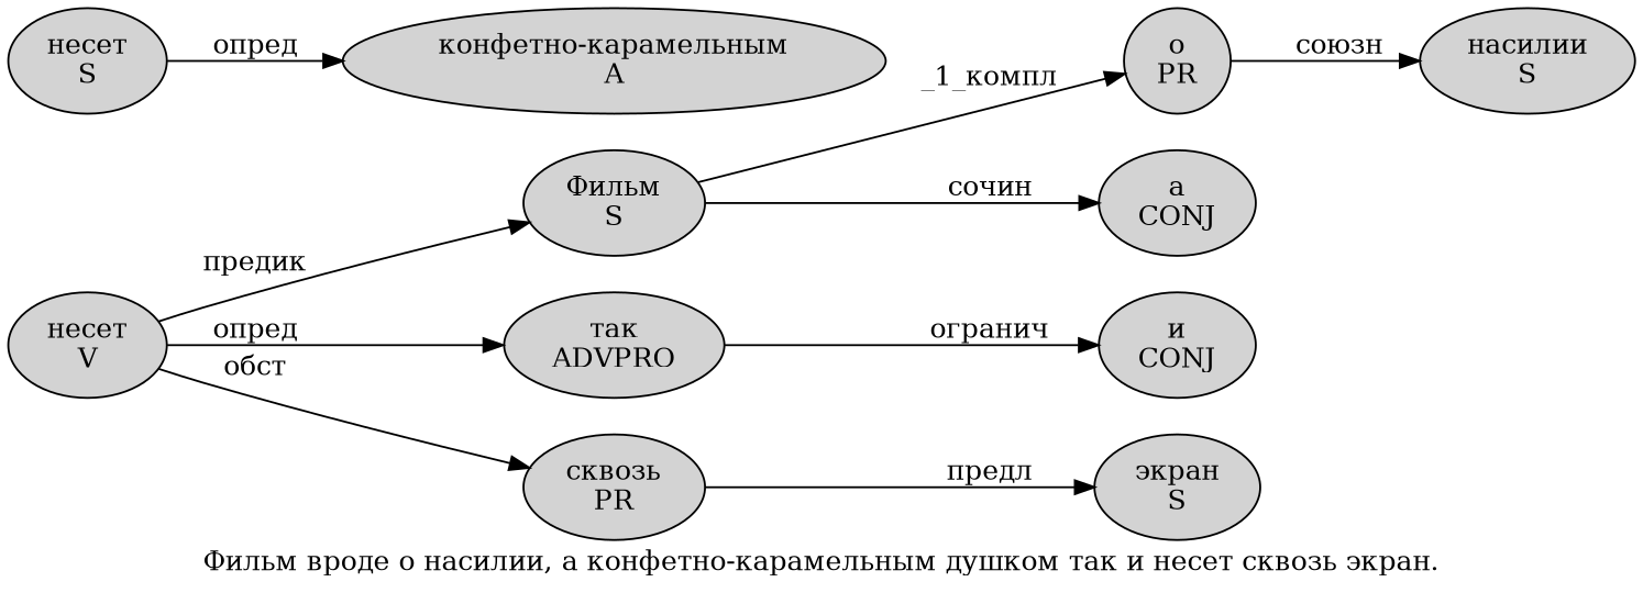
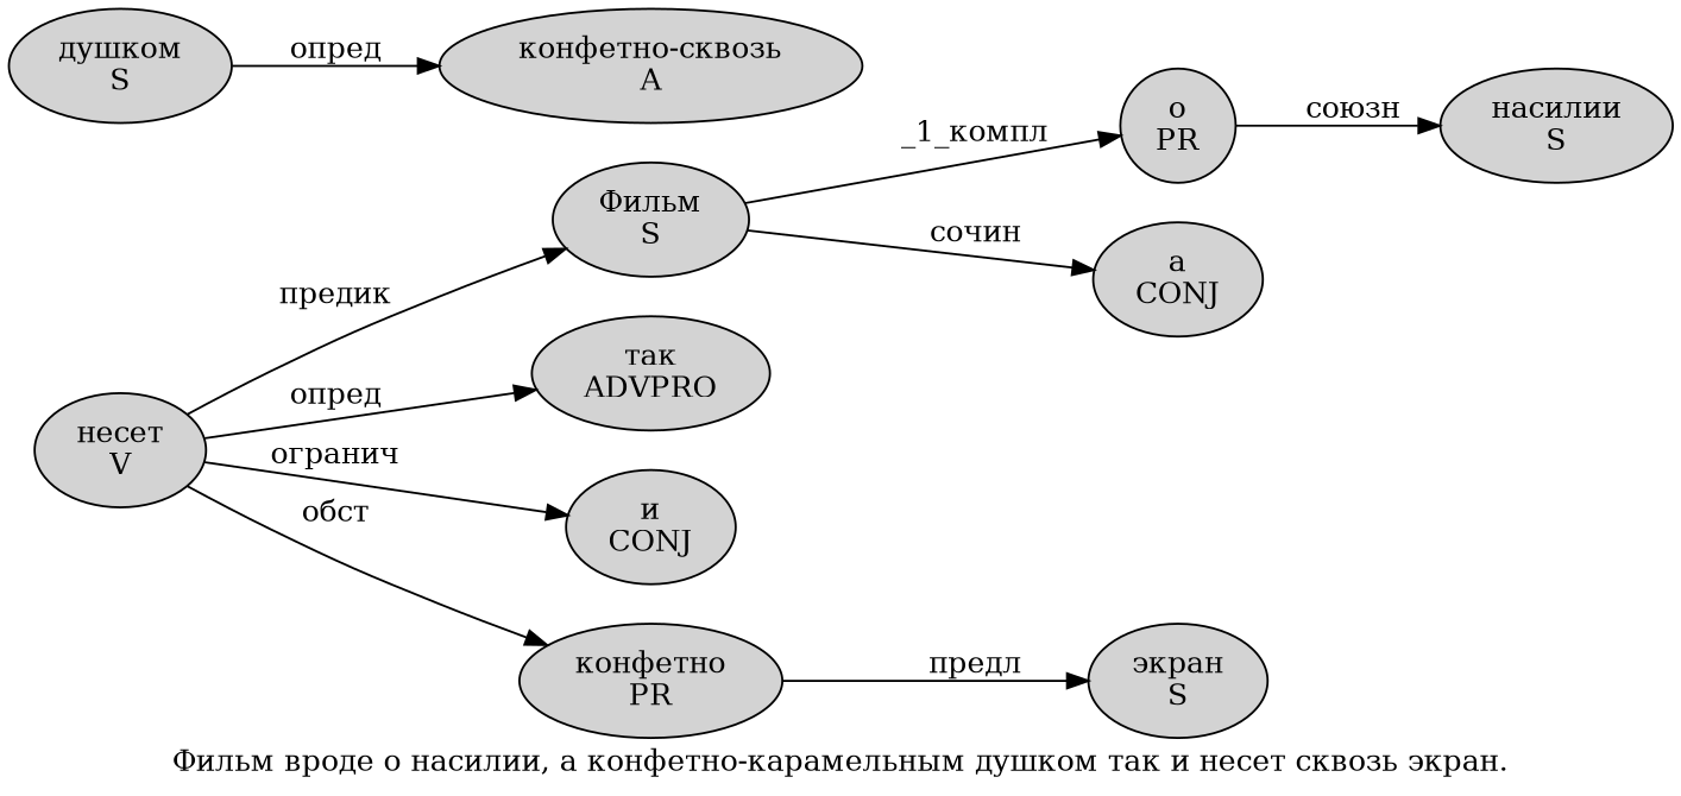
  digraph {
    label="Фильм вроде о насилии, а конфетно-карамельным душком так и несет сквозь экран."
    rankdir=LR
    node [fillcolor=lightgray penwidth=1 shape=ellipse style=filled]
    n1 [label="Фильм\nS"]
    n2 [label="о\nPR"]
    n3 [label="а\nCONJ"]
    n4 [label="насилии\nS"]
-   n5 [label="несет\nS"]
-   n6 [label="конфетно-карамельным\nA"]
+   n5 [label="душком\nS"]
+   n6 [label="конфетно-сквозь\nA"]
    n7 [label="так\nADVPRO"]
    n8 [label="и\nCONJ"]
    n9 [label="несет\nV"]
-   n10 [label="сквозь\nPR"]
+   n10 [label="конфетно\nPR"]
    n11 [label="экран\nS"]
    n1 -> n2 [label="_1_компл"]
    n1 -> n3 [label="сочин"]
    n2 -> n4 [label="союзн"]
    n5 -> n6 [label="опред"]
    n9 -> n1 [label="предик"]
    n9 -> n7 [label="опред"]
-   n7 -> n8 [label="огранич"]
+   n9 -> n8 [label="огранич"]
    n9 -> n10 [label="обст"]
    n10 -> n11 [label="предл"]
  }
